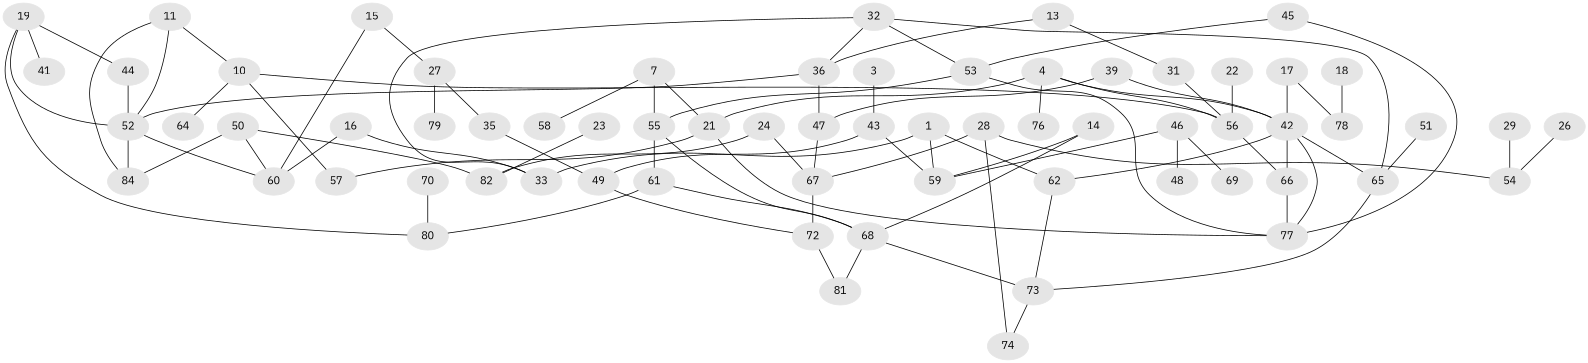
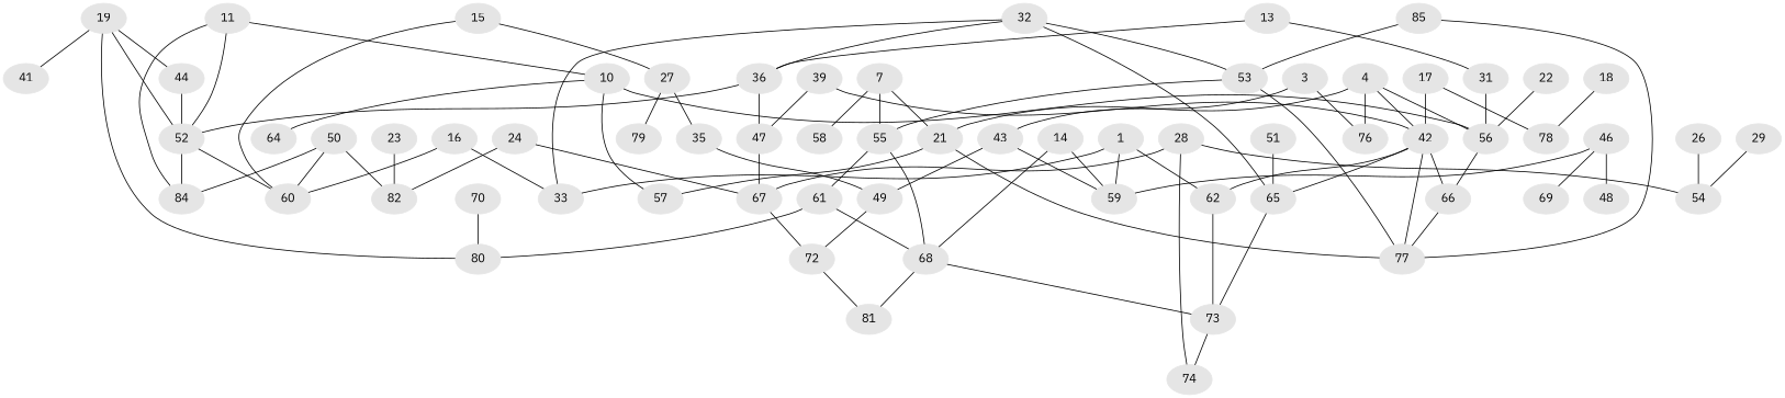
  graph {
    fontname="IBM Plex Sans"
    node [color=gray90 fontname="IBM Plex Sans" style=filled]
    edge [fontname="IBM Plex Sans" weight=1.0]
    1
    33
    59
    62
    73
    3
    43
    76
    49
    4
    21
    42
    56
    57
    77
    65
    66
    7
    55
    58
    68
    61
    10
    64
    11
    52
    84
    22
    60
    13
    31
    36
    47
    14
    81
    15
    27
    35
    79
    16
    17
    78
    18
    19
    41
    44
    80
    23
    82
    24
    67
    72
    26
    54
    28
    74
    29
    32
    53
    39
-   45
+   45 [label=85]
    46
    48
    69
    50
    51
    70
    1 -- 33
    1 -- 59
    1 -- 62
    62 -- 73
    73 -- 74
    3 -- 43
+   3 -- 76
    43 -- 59
    43 -- 49
    49 -- 72
    4 -- 76
    4 -- 21
    4 -- 42
    4 -- 56
    21 -- 57
    21 -- 77
    42 -- 62
    42 -- 77
    42 -- 65
    42 -- 66
    56 -- 66
    65 -- 73
    66 -- 77
    7 -- 21
    7 -- 55
    7 -- 58
    55 -- 68
    55 -- 61
    68 -- 73
    68 -- 81
    61 -- 68
    61 -- 80
    10 -- 56
    10 -- 57
    10 -- 64
    11 -- 10
    11 -- 52
    11 -- 84
    52 -- 84
    52 -- 60
    22 -- 56
    13 -- 31
    13 -- 36
    31 -- 56
    36 -- 52
    36 -- 47
    47 -- 67
    14 -- 59
    14 -- 68
    15 -- 60
    15 -- 27
    27 -- 35
    27 -- 79
    35 -- 49 [weight=2.0]
    16 -- 33
    16 -- 60
    17 -- 42
    17 -- 78
    18 -- 78
    19 -- 52
    19 -- 41
    19 -- 44
    19 -- 80
    44 -- 52 [weight=2.0]
    23 -- 82
    24 -- 82
    24 -- 67
    67 -- 72 [weight=2.0]
    72 -- 81
    26 -- 54
    28 -- 67
    28 -- 54
    28 -- 74
    29 -- 54
    32 -- 33
    32 -- 65
    32 -- 36
    32 -- 53
    53 -- 77
    53 -- 55
    39 -- 42
    39 -- 47
    45 -- 77
    45 -- 53
    46 -- 59
    46 -- 48
    46 -- 69
    50 -- 84
    50 -- 60
    50 -- 82
    51 -- 65
    70 -- 80
  }
